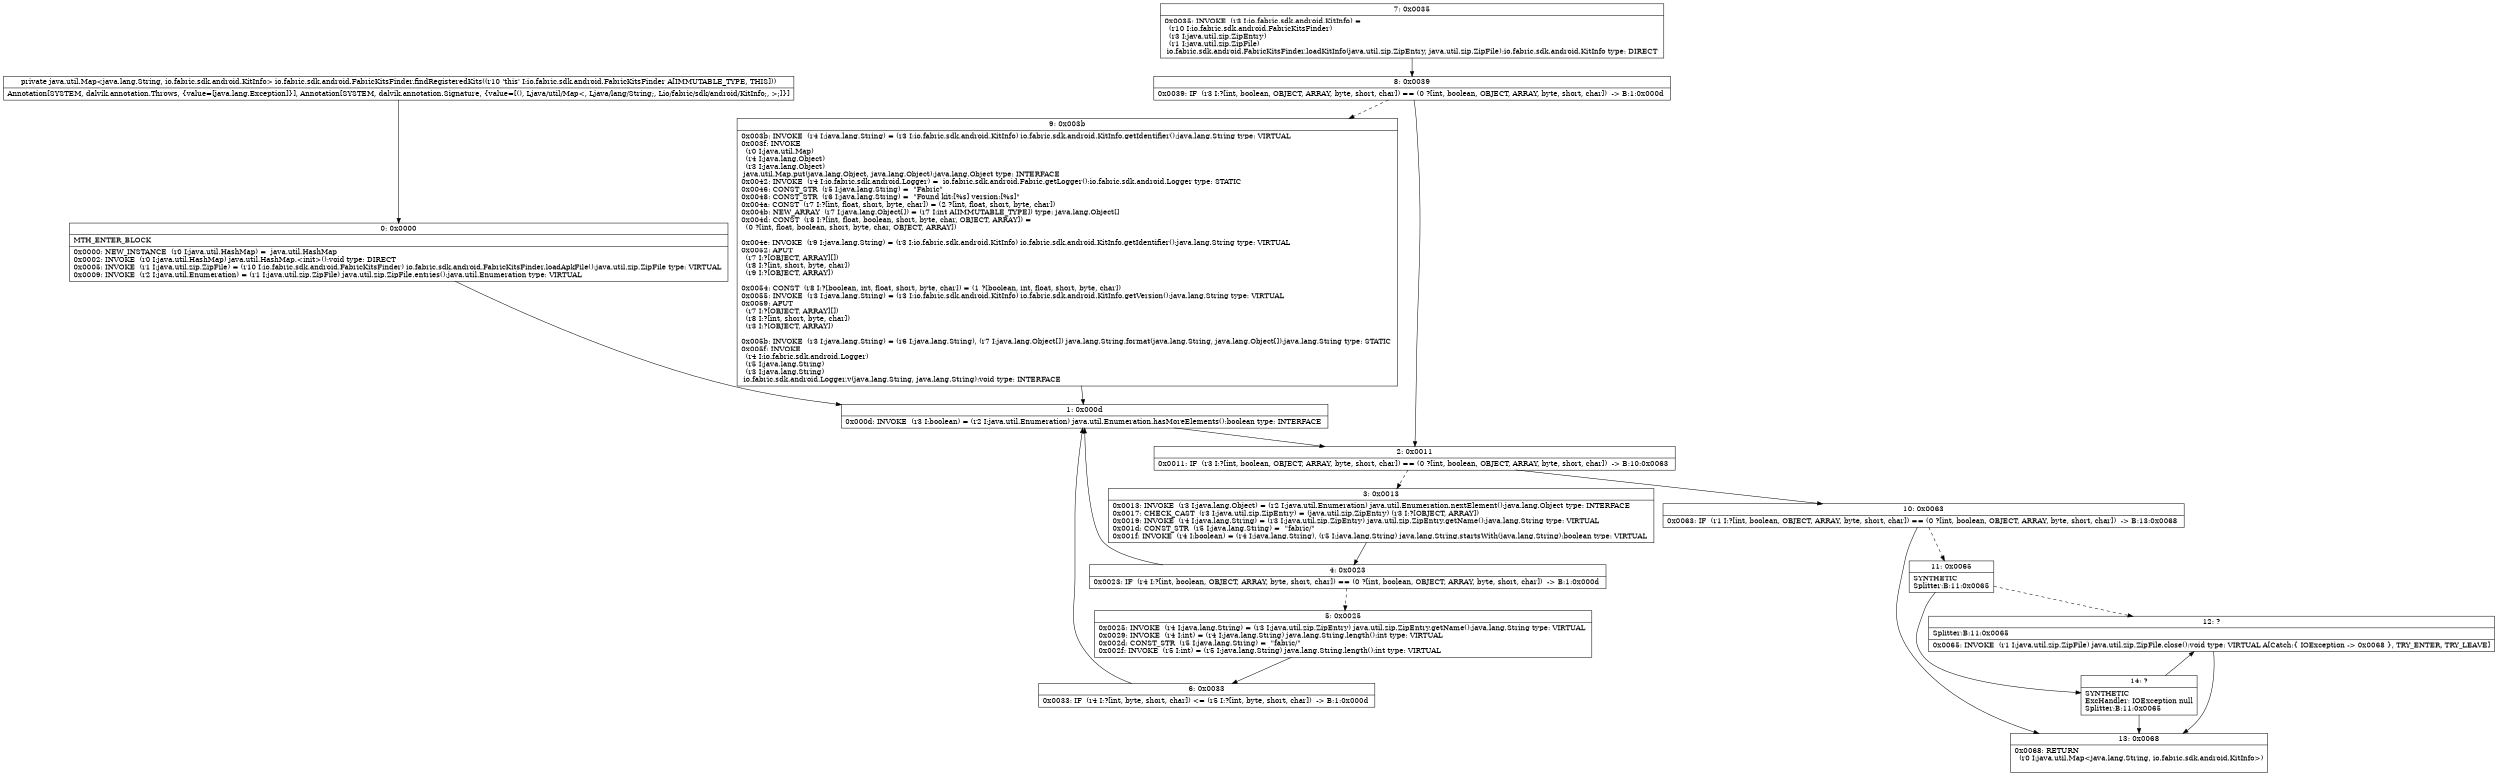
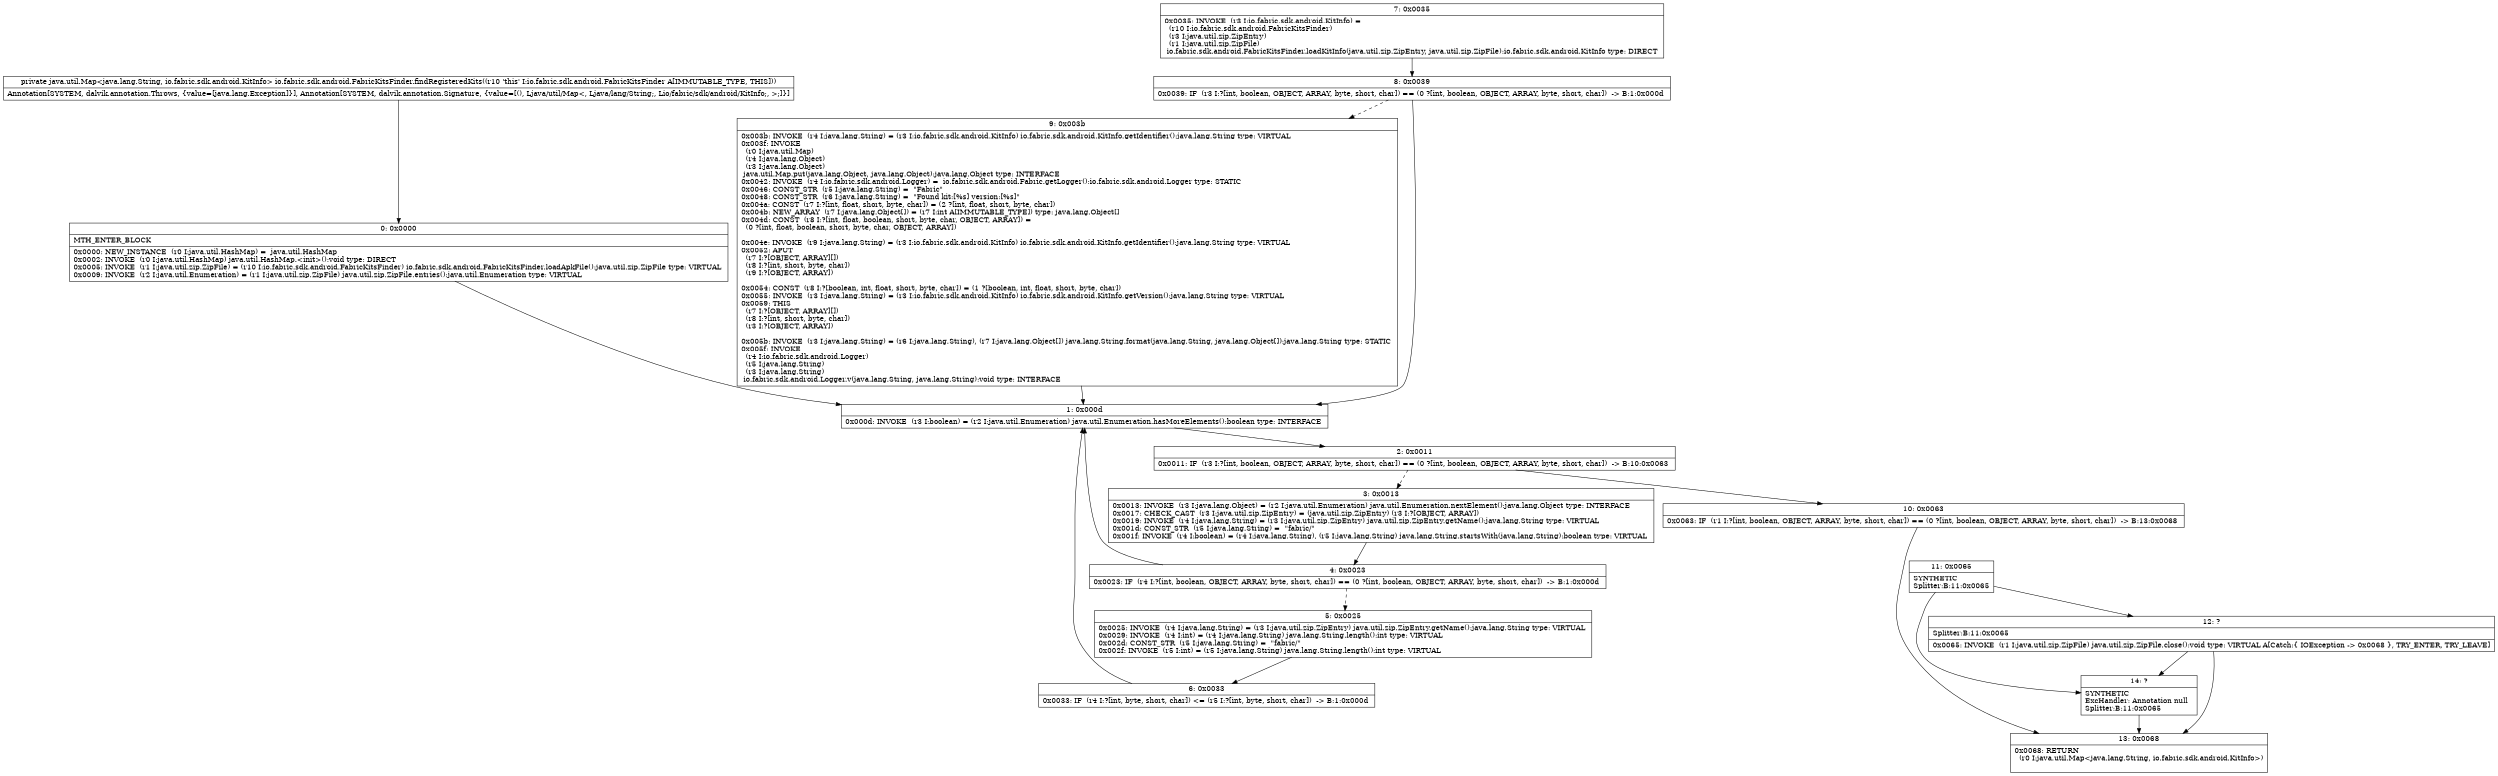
  digraph {
    node [shape=record]
    n1 [label="{0\:\ 0x0000|MTH_ENTER_BLOCK\l|0x0000: NEW_INSTANCE  (r0 I:java.util.HashMap) =  java.util.HashMap \l0x0002: INVOKE  (r0 I:java.util.HashMap) java.util.HashMap.\<init\>():void type: DIRECT \l0x0005: INVOKE  (r1 I:java.util.zip.ZipFile) = (r10 I:io.fabric.sdk.android.FabricKitsFinder) io.fabric.sdk.android.FabricKitsFinder.loadApkFile():java.util.zip.ZipFile type: VIRTUAL \l0x0009: INVOKE  (r2 I:java.util.Enumeration) = (r1 I:java.util.zip.ZipFile) java.util.zip.ZipFile.entries():java.util.Enumeration type: VIRTUAL \l}"]
    n2 [label="{1\:\ 0x000d|0x000d: INVOKE  (r3 I:boolean) = (r2 I:java.util.Enumeration) java.util.Enumeration.hasMoreElements():boolean type: INTERFACE \l}"]
    n3 [label="{2\:\ 0x0011|0x0011: IF  (r3 I:?[int, boolean, OBJECT, ARRAY, byte, short, char]) == (0 ?[int, boolean, OBJECT, ARRAY, byte, short, char])  \-\> B:10:0x0063 \l}"]
    n4 [label="{3\:\ 0x0013|0x0013: INVOKE  (r3 I:java.lang.Object) = (r2 I:java.util.Enumeration) java.util.Enumeration.nextElement():java.lang.Object type: INTERFACE \l0x0017: CHECK_CAST  (r3 I:java.util.zip.ZipEntry) = (java.util.zip.ZipEntry) (r3 I:?[OBJECT, ARRAY]) \l0x0019: INVOKE  (r4 I:java.lang.String) = (r3 I:java.util.zip.ZipEntry) java.util.zip.ZipEntry.getName():java.lang.String type: VIRTUAL \l0x001d: CONST_STR  (r5 I:java.lang.String) =  \"fabric\/\" \l0x001f: INVOKE  (r4 I:boolean) = (r4 I:java.lang.String), (r5 I:java.lang.String) java.lang.String.startsWith(java.lang.String):boolean type: VIRTUAL \l}"]
    n5 [label="{10\:\ 0x0063|0x0063: IF  (r1 I:?[int, boolean, OBJECT, ARRAY, byte, short, char]) == (0 ?[int, boolean, OBJECT, ARRAY, byte, short, char])  \-\> B:13:0x0068 \l}"]
    n6 [label="{4\:\ 0x0023|0x0023: IF  (r4 I:?[int, boolean, OBJECT, ARRAY, byte, short, char]) == (0 ?[int, boolean, OBJECT, ARRAY, byte, short, char])  \-\> B:1:0x000d \l}"]
    n7 [label="{11\:\ 0x0065|SYNTHETIC\lSplitter:B:11:0x0065\l}"]
    n8 [label="{13\:\ 0x0068|0x0068: RETURN  \l  (r0 I:java.util.Map\<java.lang.String, io.fabric.sdk.android.KitInfo\>)\l \l}"]
    n9 [label="{5\:\ 0x0025|0x0025: INVOKE  (r4 I:java.lang.String) = (r3 I:java.util.zip.ZipEntry) java.util.zip.ZipEntry.getName():java.lang.String type: VIRTUAL \l0x0029: INVOKE  (r4 I:int) = (r4 I:java.lang.String) java.lang.String.length():int type: VIRTUAL \l0x002d: CONST_STR  (r5 I:java.lang.String) =  \"fabric\/\" \l0x002f: INVOKE  (r5 I:int) = (r5 I:java.lang.String) java.lang.String.length():int type: VIRTUAL \l}"]
    n10 [label="{6\:\ 0x0033|0x0033: IF  (r4 I:?[int, byte, short, char]) \<= (r5 I:?[int, byte, short, char])  \-\> B:1:0x000d \l}"]
    n11 [label="{7\:\ 0x0035|0x0035: INVOKE  (r3 I:io.fabric.sdk.android.KitInfo) = \l  (r10 I:io.fabric.sdk.android.FabricKitsFinder)\l  (r3 I:java.util.zip.ZipEntry)\l  (r1 I:java.util.zip.ZipFile)\l io.fabric.sdk.android.FabricKitsFinder.loadKitInfo(java.util.zip.ZipEntry, java.util.zip.ZipFile):io.fabric.sdk.android.KitInfo type: DIRECT \l}"]
    n12 [label="{8\:\ 0x0039|0x0039: IF  (r3 I:?[int, boolean, OBJECT, ARRAY, byte, short, char]) == (0 ?[int, boolean, OBJECT, ARRAY, byte, short, char])  \-\> B:1:0x000d \l}"]
-   n13 [label="{9\:\ 0x003b|0x003b: INVOKE  (r4 I:java.lang.String) = (r3 I:io.fabric.sdk.android.KitInfo) io.fabric.sdk.android.KitInfo.getIdentifier():java.lang.String type: VIRTUAL \l0x003f: INVOKE  \l  (r0 I:java.util.Map)\l  (r4 I:java.lang.Object)\l  (r3 I:java.lang.Object)\l java.util.Map.put(java.lang.Object, java.lang.Object):java.lang.Object type: INTERFACE \l0x0042: INVOKE  (r4 I:io.fabric.sdk.android.Logger) =  io.fabric.sdk.android.Fabric.getLogger():io.fabric.sdk.android.Logger type: STATIC \l0x0046: CONST_STR  (r5 I:java.lang.String) =  \"Fabric\" \l0x0048: CONST_STR  (r6 I:java.lang.String) =  \"Found kit:[%s] version:[%s]\" \l0x004a: CONST  (r7 I:?[int, float, short, byte, char]) = (2 ?[int, float, short, byte, char]) \l0x004b: NEW_ARRAY  (r7 I:java.lang.Object[]) = (r7 I:int A[IMMUTABLE_TYPE]) type: java.lang.Object[] \l0x004d: CONST  (r8 I:?[int, float, boolean, short, byte, char, OBJECT, ARRAY]) = \l  (0 ?[int, float, boolean, short, byte, char, OBJECT, ARRAY])\l \l0x004e: INVOKE  (r9 I:java.lang.String) = (r3 I:io.fabric.sdk.android.KitInfo) io.fabric.sdk.android.KitInfo.getIdentifier():java.lang.String type: VIRTUAL \l0x0052: APUT  \l  (r7 I:?[OBJECT, ARRAY][])\l  (r8 I:?[int, short, byte, char])\l  (r9 I:?[OBJECT, ARRAY])\l \l0x0054: CONST  (r8 I:?[boolean, int, float, short, byte, char]) = (1 ?[boolean, int, float, short, byte, char]) \l0x0055: INVOKE  (r3 I:java.lang.String) = (r3 I:io.fabric.sdk.android.KitInfo) io.fabric.sdk.android.KitInfo.getVersion():java.lang.String type: VIRTUAL \l0x0059: APUT  \l  (r7 I:?[OBJECT, ARRAY][])\l  (r8 I:?[int, short, byte, char])\l  (r3 I:?[OBJECT, ARRAY])\l \l0x005b: INVOKE  (r3 I:java.lang.String) = (r6 I:java.lang.String), (r7 I:java.lang.Object[]) java.lang.String.format(java.lang.String, java.lang.Object[]):java.lang.String type: STATIC \l0x005f: INVOKE  \l  (r4 I:io.fabric.sdk.android.Logger)\l  (r5 I:java.lang.String)\l  (r3 I:java.lang.String)\l io.fabric.sdk.android.Logger.v(java.lang.String, java.lang.String):void type: INTERFACE \l}"]
+   n13 [label="{9\:\ 0x003b|0x003b: INVOKE  (r4 I:java.lang.String) = (r3 I:io.fabric.sdk.android.KitInfo) io.fabric.sdk.android.KitInfo.getIdentifier():java.lang.String type: VIRTUAL \l0x003f: INVOKE  \l  (r0 I:java.util.Map)\l  (r4 I:java.lang.Object)\l  (r3 I:java.lang.Object)\l java.util.Map.put(java.lang.Object, java.lang.Object):java.lang.Object type: INTERFACE \l0x0042: INVOKE  (r4 I:io.fabric.sdk.android.Logger) =  io.fabric.sdk.android.Fabric.getLogger():io.fabric.sdk.android.Logger type: STATIC \l0x0046: CONST_STR  (r5 I:java.lang.String) =  \"Fabric\" \l0x0048: CONST_STR  (r6 I:java.lang.String) =  \"Found kit:[%s] version:[%s]\" \l0x004a: CONST  (r7 I:?[int, float, short, byte, char]) = (2 ?[int, float, short, byte, char]) \l0x004b: NEW_ARRAY  (r7 I:java.lang.Object[]) = (r7 I:int A[IMMUTABLE_TYPE]) type: java.lang.Object[] \l0x004d: CONST  (r8 I:?[int, float, boolean, short, byte, char, OBJECT, ARRAY]) = \l  (0 ?[int, float, boolean, short, byte, char, OBJECT, ARRAY])\l \l0x004e: INVOKE  (r9 I:java.lang.String) = (r3 I:io.fabric.sdk.android.KitInfo) io.fabric.sdk.android.KitInfo.getIdentifier():java.lang.String type: VIRTUAL \l0x0052: APUT  \l  (r7 I:?[OBJECT, ARRAY][])\l  (r8 I:?[int, short, byte, char])\l  (r9 I:?[OBJECT, ARRAY])\l \l0x0054: CONST  (r8 I:?[boolean, int, float, short, byte, char]) = (1 ?[boolean, int, float, short, byte, char]) \l0x0055: INVOKE  (r3 I:java.lang.String) = (r3 I:io.fabric.sdk.android.KitInfo) io.fabric.sdk.android.KitInfo.getVersion():java.lang.String type: VIRTUAL \l0x0059: THIS  \l  (r7 I:?[OBJECT, ARRAY][])\l  (r8 I:?[int, short, byte, char])\l  (r3 I:?[OBJECT, ARRAY])\l \l0x005b: INVOKE  (r3 I:java.lang.String) = (r6 I:java.lang.String), (r7 I:java.lang.Object[]) java.lang.String.format(java.lang.String, java.lang.Object[]):java.lang.String type: STATIC \l0x005f: INVOKE  \l  (r4 I:io.fabric.sdk.android.Logger)\l  (r5 I:java.lang.String)\l  (r3 I:java.lang.String)\l io.fabric.sdk.android.Logger.v(java.lang.String, java.lang.String):void type: INTERFACE \l}"]
    n14 [label="{12\:\ ?|Splitter:B:11:0x0065\l|0x0065: INVOKE  (r1 I:java.util.zip.ZipFile) java.util.zip.ZipFile.close():void type: VIRTUAL A[Catch:\{ IOException \-\> 0x0068 \}, TRY_ENTER, TRY_LEAVE]\l}"]
-   n15 [label="{14\:\ ?|SYNTHETIC\lExcHandler: IOException null\lSplitter:B:11:0x0065\l}"]
+   n15 [label="{14\:\ ?|SYNTHETIC\lExcHandler: Annotation null\lSplitter:B:11:0x0065\l}"]
    n16 [label="{private java.util.Map\<java.lang.String, io.fabric.sdk.android.KitInfo\> io.fabric.sdk.android.FabricKitsFinder.findRegisteredKits((r10 'this' I:io.fabric.sdk.android.FabricKitsFinder A[IMMUTABLE_TYPE, THIS]))  | Annotation[SYSTEM, dalvik.annotation.Throws, \{value=[java.lang.Exception]\}], Annotation[SYSTEM, dalvik.annotation.Signature, \{value=[(), Ljava\/util\/Map\<, Ljava\/lang\/String;, Lio\/fabric\/sdk\/android\/KitInfo;, \>;]\}]\l}"]
    n1 -> n2
    n2 -> n3
    n3 -> n4 [style=dashed]
    n3 -> n5
    n4 -> n6
-   n5 -> n7 [style=dashed]
    n5 -> n8
    n6 -> n2
    n6 -> n9 [style=dashed]
-   n7 -> n14 [style=dashed]
+   n7 -> n14
    n7 -> n15
    n9 -> n10
    n10 -> n2
    n11 -> n12
-   n12 -> n3
+   n12 -> n2
    n12 -> n13 [style=dashed]
    n13 -> n2
    n14 -> n8
-   n15 -> n14
+   n14 -> n15
    n15 -> n8
    n16 -> n1
  }
